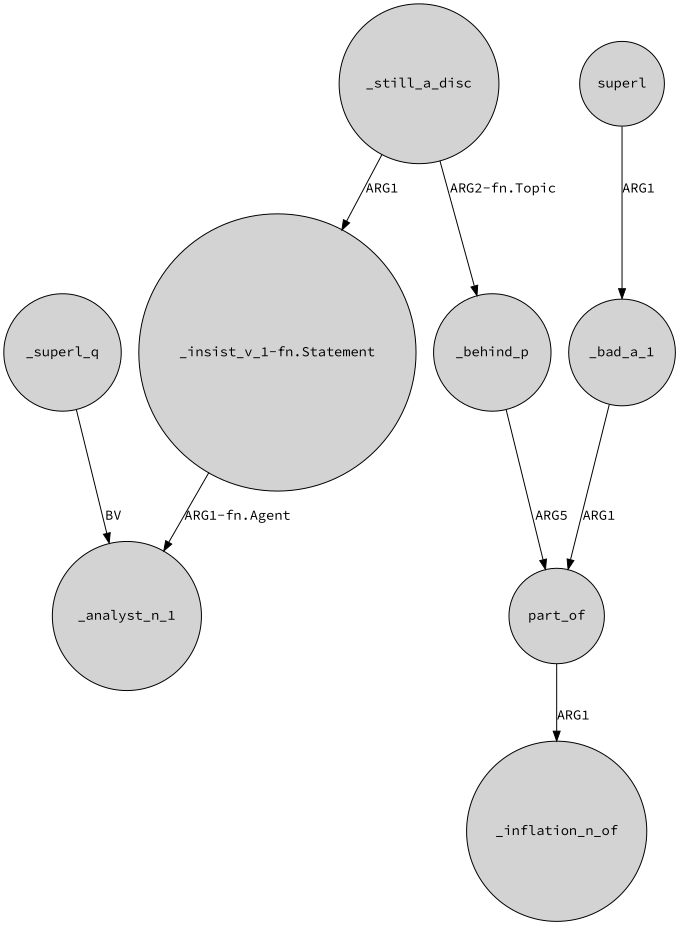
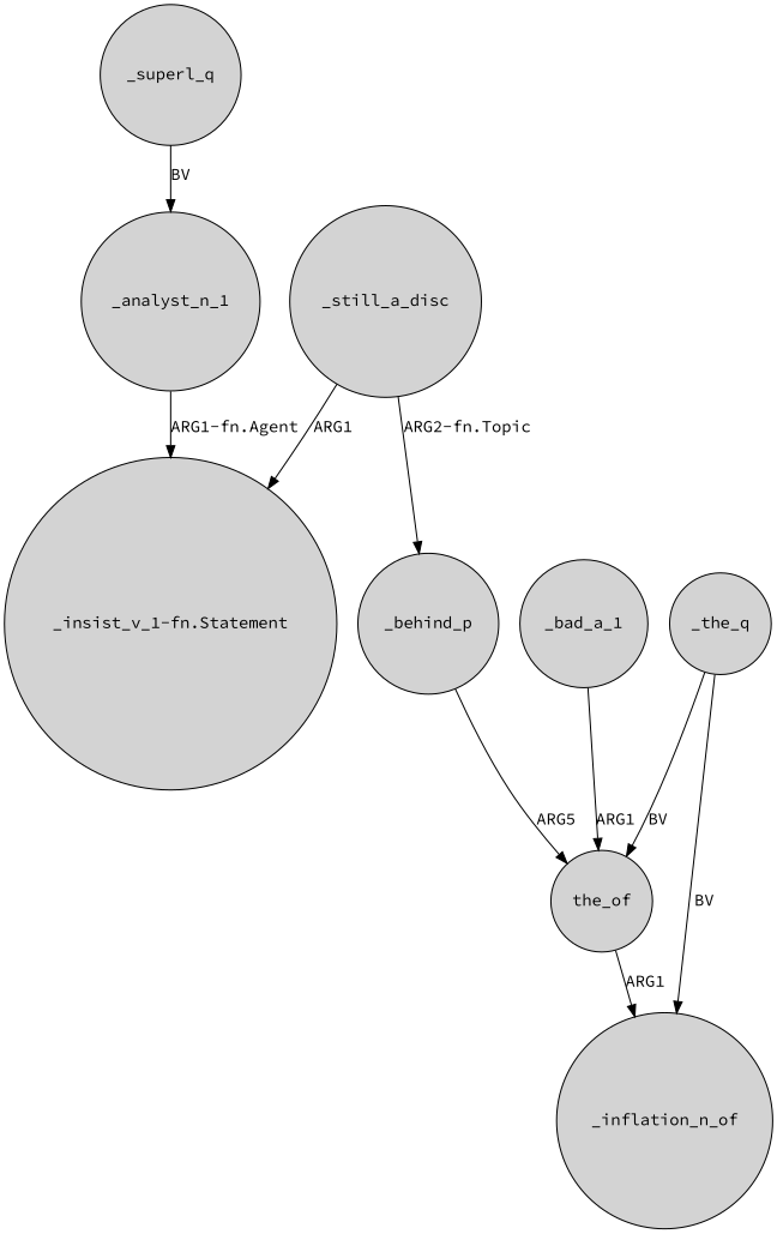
  digraph {
    fontname="Source Code Pro"
    node [fontname="Source Code Pro" shape=circle style=filled]
    edge [fontname="Source Code Pro"]
    "_insist_v_1-fn.Statement"
    _analyst_n_1
    _behind_p
-   part_of
+   part_of [label=the_of]
    _inflation_n_of
+   _the_q
    n7 [label=_superl_q]
-   superl
    _bad_a_1
    _still_a_disc
-   "_insist_v_1-fn.Statement" -> _analyst_n_1 [label="ARG1-fn.Agent"]
+   _analyst_n_1 -> "_insist_v_1-fn.Statement" [label="ARG1-fn.Agent"]
    _behind_p -> part_of [label=ARG5]
    part_of -> _inflation_n_of [label=ARG1]
+   _the_q -> part_of [label=BV]
+   _the_q -> _inflation_n_of [label=BV]
    n7 -> _analyst_n_1 [label=BV]
-   superl -> _bad_a_1 [label=ARG1]
    _bad_a_1 -> part_of [label=ARG1]
    _still_a_disc -> "_insist_v_1-fn.Statement" [label=ARG1]
    _still_a_disc -> _behind_p [label="ARG2-fn.Topic"]
  }
